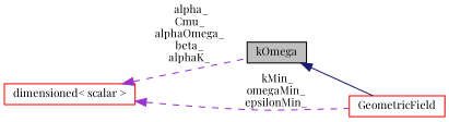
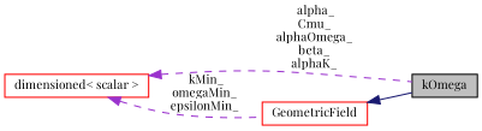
  digraph {
    fontname="Playfair Display"
    rankdir=LR
    node [color=red fontname="Playfair Display" fontsize=10 shape=record]
    edge [color=darkorchid3 dir=back fontname="Playfair Display" fontsize=10 labelfontname=FreeSans labelfontsize=10 style=dashed]
    n1 [color=black fillcolor=grey75 fontcolor=black height=0.2 label=kOmega style=filled width=0.4]
    n2 [height=0.2 label=GeometricField width=0.4]
    n3 [height=0.2 label="dimensioned\< scalar \>" width=0.4]
-   n1 -> n2 [color=midnightblue style=solid]
+   n2 -> n1 [color=midnightblue style=solid]
    n3 -> n1 [label=" alpha_\nCmu_\nalphaOmega_\nbeta_\nalphaK_"]
    n3 -> n2 [label=" kMin_\nomegaMin_\nepsilonMin_"]
  }
